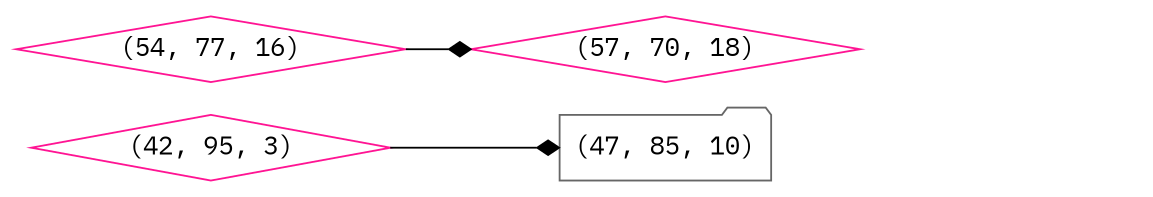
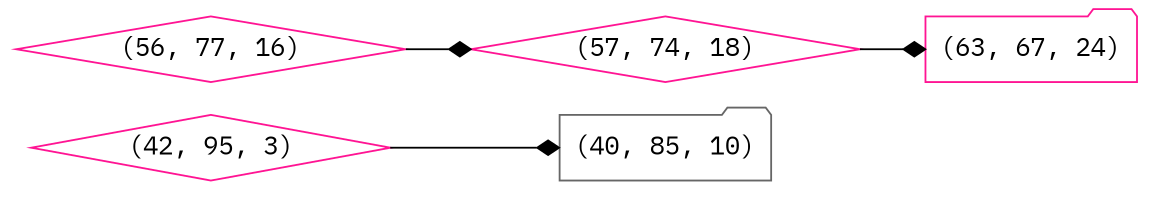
  digraph {
    fontname="IBM Plex Mono"
    rankdir=LR
    node [color=deeppink fontname="IBM Plex Mono" shape=diamond]
    edge [arrowhead=diamond fontname="IBM Plex Mono"]
    n1 [label="(42, 95, 3)"]
-   "(47, 85, 10)" [color=gray40 shape=folder]
-   "(54, 77, 16)"
-   "(57, 74, 18)" [label="(57, 70, 18)"]
+   "(47, 85, 10)" [color=gray40 shape=folder label="(40, 85, 10)"]
+   "(54, 77, 16)" [label="(56, 77, 16)"]
+   "(57, 74, 18)"
+   "(63, 67, 24)" [shape=folder]
    n1 -> "(47, 85, 10)"
    "(54, 77, 16)" -> "(57, 74, 18)"
+   "(57, 74, 18)" -> "(63, 67, 24)"
  }
